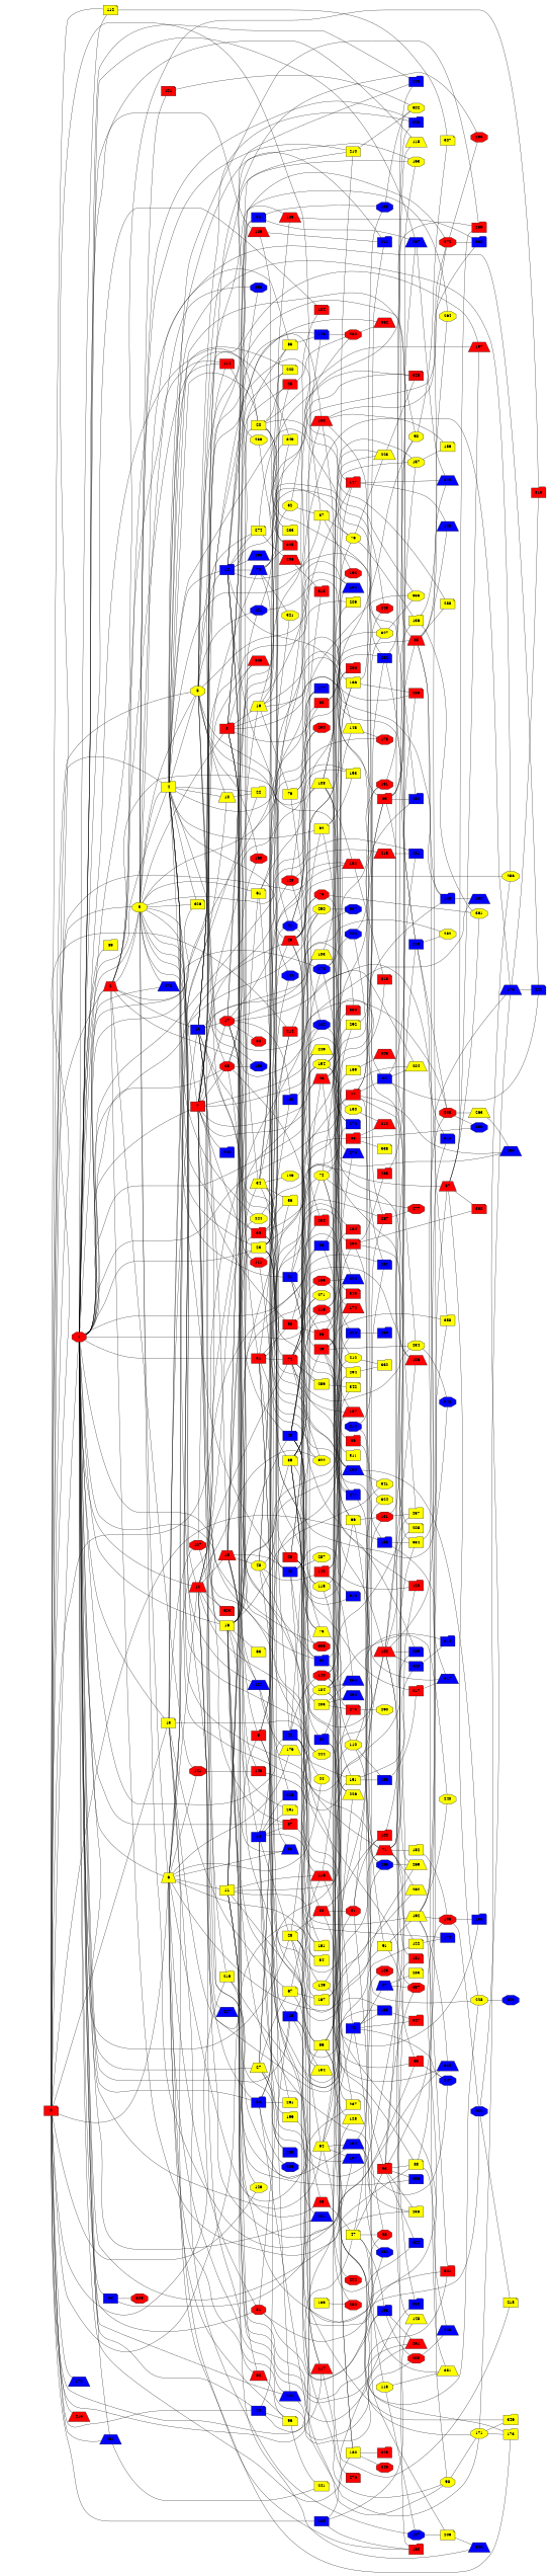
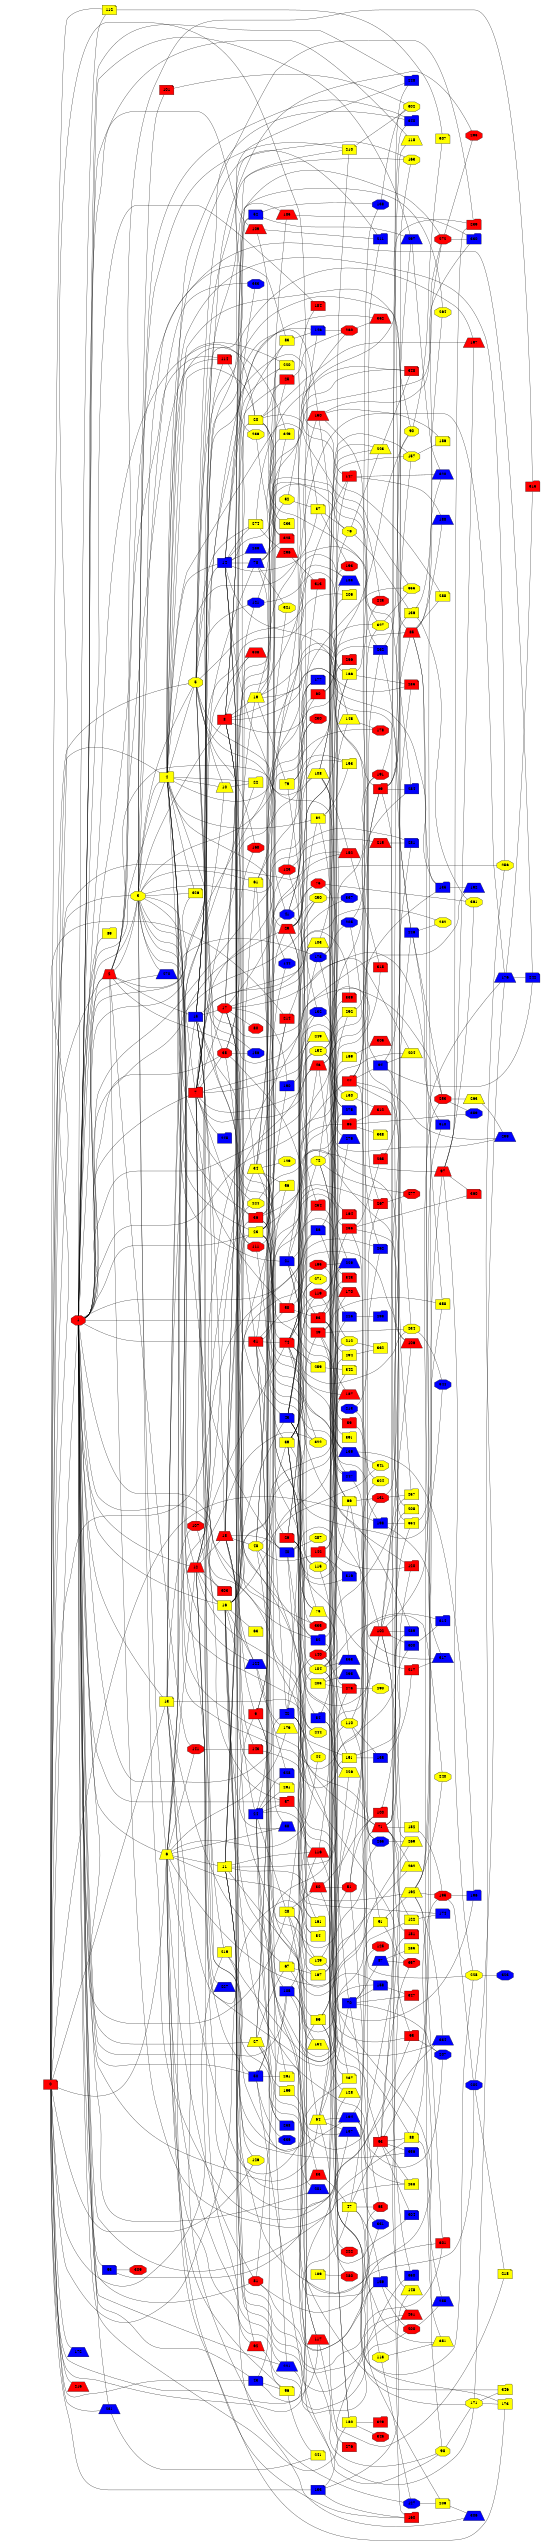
  graph {
    rankdir=LR
    node [fillcolor=yellow shape=octagon style=filled]
    0 [fillcolor=red shape=note]
    1 [fillcolor=red]
    2 [fillcolor=red shape=trapezium]
    3
    4 [shape=folder]
    5
    6 [shape=trapezium]
    9 [fillcolor=red shape=folder]
    13 [shape=note]
    37 [shape=note]
    43 [fillcolor=blue shape=note]
    47 [shape=note]
    112 [shape=note]
    126
    133 [fillcolor=blue shape=note]
    137 [fillcolor=blue shape=trapezium]
    152 [fillcolor=red shape=trapezium]
    172 [fillcolor=blue shape=trapezium]
    198 [fillcolor=blue shape=folder]
    214 [fillcolor=red shape=note]
    216 [fillcolor=red shape=trapezium]
    219 [shape=folder]
    231 [fillcolor=blue shape=trapezium]
    254 [fillcolor=red shape=folder]
    7 [fillcolor=red shape=folder]
    12 [fillcolor=red shape=trapezium]
    16 [shape=note]
    20 [shape=note]
    23 [shape=folder]
    27 [shape=trapezium]
    28 [shape=note]
    31 [fillcolor=red shape=note]
    35 [fillcolor=red]
    42 [fillcolor=blue shape=folder]
    46 [fillcolor=red shape=trapezium]
    50 [fillcolor=blue shape=folder]
    55 [fillcolor=blue shape=note]
    57 [fillcolor=red shape=folder]
    64 [shape=trapezium]
    77 [fillcolor=red shape=folder]
    81 [fillcolor=red]
    82 [fillcolor=blue shape=folder]
    88 [shape=note]
    89 [shape=folder]
    105 [fillcolor=blue shape=note]
    109 [fillcolor=red shape=trapezium]
    114 [fillcolor=red shape=note]
    118 [shape=trapezium]
    184 [fillcolor=red shape=note]
    201 [fillcolor=blue shape=trapezium]
    221 [fillcolor=blue shape=trapezium]
    225 [fillcolor=blue shape=note]
    248 [fillcolor=blue shape=folder]
    250
    270 [fillcolor=blue shape=trapezium]
    271
    281 [fillcolor=blue shape=note]
    297 [fillcolor=blue shape=trapezium]
    303 [fillcolor=red shape=note]
    321
    326 [shape=note]
    350 [fillcolor=blue shape=folder]
    15 [fillcolor=blue shape=note]
    41 [fillcolor=blue]
    83 [shape=note]
    94 [fillcolor=blue shape=note]
    141 [fillcolor=red]
    175 [fillcolor=blue]
    238 [shape=folder]
    315 [fillcolor=red shape=folder]
    8 [fillcolor=red shape=folder]
    30 [fillcolor=red shape=trapezium]
    40 [fillcolor=blue shape=note]
    61 [shape=note]
    69 [fillcolor=red shape=folder]
    95 [fillcolor=red shape=folder]
    101 [fillcolor=red shape=note]
    102 [fillcolor=red shape=trapezium]
    124 [fillcolor=blue shape=trapezium]
    153 [shape=folder]
    162 [shape=trapezium]
    210 [shape=note]
    242 [fillcolor=blue shape=note]
    333 [fillcolor=blue]
    340 [fillcolor=blue shape=folder]
    10 [shape=trapezium]
    14 [fillcolor=blue shape=folder]
    21 [fillcolor=blue shape=note]
    22 [shape=folder]
    36 [fillcolor=red shape=folder]
    85 [fillcolor=red shape=trapezium]
    92 [shape=note]
    144 [fillcolor=blue]
    156 [fillcolor=blue]
    158 [fillcolor=blue shape=note]
    209 [shape=folder]
    211 [fillcolor=blue shape=folder]
    220 [shape=note]
    224
    239 [fillcolor=red shape=folder]
    256
    349 [shape=folder]
    355
    29 [fillcolor=red shape=trapezium]
    108 [shape=trapezium]
    121 [fillcolor=blue]
    163
    168 [fillcolor=red]
    183 [fillcolor=blue shape=trapezium]
    197 [fillcolor=red shape=trapezium]
    274 [shape=note]
    358 [shape=folder]
    11 [shape=folder]
    38 [fillcolor=blue shape=trapezium]
    44
    51 [fillcolor=red]
    62 [fillcolor=red shape=trapezium]
    74 [fillcolor=red shape=note]
    96 [shape=note]
    99 [shape=folder]
    160 [fillcolor=red shape=folder]
    179 [shape=trapezium]
    200 [fillcolor=red]
    273 [fillcolor=red shape=note]
    164 [fillcolor=red shape=note]
    272 [fillcolor=red]
    54 [shape=folder]
    67 [shape=note]
    107 [fillcolor=red]
    110
    127 [fillcolor=blue]
    166 [shape=folder]
    173 [shape=folder]
    76
    193 [fillcolor=red]
    117 [fillcolor=red shape=trapezium]
    212
    159 [fillcolor=blue shape=folder]
    68 [fillcolor=red]
    53 [fillcolor=red shape=folder]
    307 [shape=note]
    148 [shape=trapezium]
    180 [shape=folder]
    318 [fillcolor=red shape=note]
    354 [shape=folder]
    317 [fillcolor=blue shape=trapezium]
    282
    237 [shape=note]
    269 [shape=trapezium]
    241 [shape=note]
    343 [fillcolor=red shape=note]
    17 [fillcolor=red]
    58 [fillcolor=red shape=note]
    78 [fillcolor=blue shape=trapezium]
    111 [fillcolor=red]
    123 [fillcolor=red]
    132 [fillcolor=blue]
    154
    185 [fillcolor=red shape=trapezium]
    245 [fillcolor=blue shape=folder]
    258 [fillcolor=blue shape=note]
    299 [fillcolor=blue shape=trapezium]
    308 [fillcolor=red shape=trapezium]
    335 [fillcolor=red]
    18 [fillcolor=red shape=trapezium]
    34 [shape=trapezium]
    192 [fillcolor=blue shape=trapezium]
    244
    249 [shape=trapezium]
    322
    334 [fillcolor=blue shape=trapezium]
    45 [fillcolor=blue shape=note]
    63 [shape=note]
    86 [fillcolor=blue shape=note]
    207 [fillcolor=blue]
    279 [fillcolor=blue shape=trapezium]
    291 [shape=note]
    341
    25 [fillcolor=red shape=note]
    187 [fillcolor=red shape=trapezium]
    233 [shape=folder]
    288 [shape=note]
    327
    177 [fillcolor=blue shape=note]
    26 [fillcolor=red shape=note]
    60 [fillcolor=red shape=note]
    65 [fillcolor=red shape=folder]
    73 [shape=trapezium]
    316 [fillcolor=blue shape=note]
    56 [shape=folder]
    171
    199 [shape=folder]
    33 [fillcolor=red shape=trapezium]
    71 [fillcolor=red shape=trapezium]
    91 [shape=note]
    104
    149
    98
    267 [fillcolor=red shape=folder]
    344 [fillcolor=blue]
    49 [fillcolor=red shape=note]
    134 [shape=trapezium]
    232 [fillcolor=blue shape=note]
    116 [fillcolor=red shape=trapezium]
    106 [fillcolor=red shape=trapezium]
    140 [fillcolor=red]
    284 [fillcolor=blue shape=folder]
    59 [fillcolor=red shape=folder]
    97 [fillcolor=red shape=trapezium]
    261 [shape=note]
    324
    336 [fillcolor=blue]
    128 [shape=trapezium]
    309 [fillcolor=red]
    161 [shape=folder]
    194 [fillcolor=blue shape=trapezium]
    70 [fillcolor=blue shape=folder]
    122 [shape=note]
    218 [shape=note]
    228
    191 [fillcolor=red]
    208 [shape=note]
    331 [fillcolor=blue]
    195 [fillcolor=red]
    204 [shape=trapezium]
    196 [fillcolor=blue shape=folder]
    135 [fillcolor=blue shape=folder]
    226 [shape=trapezium]
    181 [fillcolor=red shape=note]
    325 [fillcolor=red shape=note]
    236
    251 [fillcolor=red shape=trapezium]
    298 [fillcolor=blue shape=folder]
    337 [fillcolor=blue]
    320 [fillcolor=blue shape=trapezium]
    90
    120 [fillcolor=red shape=folder]
    147 [fillcolor=red shape=folder]
    150 [fillcolor=red shape=trapezium]
    293 [fillcolor=red]
    339 [fillcolor=red shape=note]
    75 [fillcolor=red]
    146 [fillcolor=blue shape=note]
    285 [fillcolor=red shape=note]
    234
    143 [fillcolor=red shape=note]
    266 [fillcolor=red shape=folder]
    205 [fillcolor=blue]
    19 [shape=trapezium]
    52 [fillcolor=blue shape=note]
    151 [shape=note]
    246 [fillcolor=blue shape=note]
    264
    357 [fillcolor=red]
    100 [fillcolor=red shape=folder]
    287
    314 [fillcolor=blue shape=folder]
    178 [fillcolor=red]
    230 [fillcolor=red]
    136 [shape=folder]
    302
    289 [fillcolor=blue shape=note]
    176 [fillcolor=blue shape=trapezium]
    300 [fillcolor=blue shape=note]
    328 [fillcolor=blue shape=note]
    301 [fillcolor=red shape=folder]
    253 [fillcolor=red]
    240
    145 [shape=trapezium]
    235 [fillcolor=red shape=note]
    286 [fillcolor=blue shape=trapezium]
    352 [fillcolor=red shape=trapezium]
    66 [shape=note]
    93 [fillcolor=red shape=folder]
    229 [fillcolor=blue shape=trapezium]
    247 [fillcolor=blue shape=folder]
    39 [shape=note]
    190 [fillcolor=blue shape=folder]
    72
    217 [fillcolor=red shape=folder]
    188 [fillcolor=blue shape=trapezium]
    351 [shape=trapezium]
    347 [fillcolor=red shape=folder]
    115
    313 [fillcolor=red shape=folder]
    157
    223 [shape=trapezium]
    130
    275 [fillcolor=blue shape=note]
    260 [fillcolor=red]
    348 [fillcolor=red shape=note]
    296 [fillcolor=red shape=trapezium]
    265 [fillcolor=blue]
    306 [fillcolor=blue shape=trapezium]
    119 [fillcolor=red]
    259 [shape=folder]
    304 [fillcolor=blue shape=note]
    131 [fillcolor=red]
    222 [fillcolor=red]
    255 [fillcolor=blue shape=trapezium]
    290
    80 [fillcolor=red]
    243 [fillcolor=red]
    103 [shape=trapezium]
    165 [fillcolor=red]
    215 [fillcolor=red shape=trapezium]
    257 [shape=folder]
    330 [fillcolor=blue shape=folder]
    32
    79 [shape=folder]
    138 [fillcolor=blue]
    155 [fillcolor=blue shape=note]
    310 [fillcolor=blue shape=note]
    84 [fillcolor=blue shape=folder]
    346 [shape=folder]
    24 [fillcolor=blue shape=folder]
    48
    356 [fillcolor=blue shape=note]
    129
    139 [fillcolor=blue shape=trapezium]
    167 [shape=folder]
    227 [fillcolor=blue shape=trapezium]
    113
    206 [shape=note]
    360 [fillcolor=red shape=note]
    268 [fillcolor=red shape=folder]
    252 [fillcolor=blue shape=note]
    292 [shape=note]
    182 [shape=folder]
    262 [shape=trapezium]
    186 [shape=note]
-   311 [shape=folder]
+   311 [shape=folder label=391]
    174 [fillcolor=blue shape=note]
    202 [fillcolor=blue]
    142 [fillcolor=red shape=folder]
    170 [fillcolor=red shape=trapezium]
    294 [shape=folder]
    359 [fillcolor=blue]
    263 [shape=trapezium]
    203 [shape=note]
    312 [fillcolor=red shape=trapezium]
    338 [shape=note]
    169 [shape=note]
    277 [fillcolor=red]
    353 [fillcolor=blue shape=trapezium]
    295 [fillcolor=blue shape=trapezium]
    342 [shape=note]
    361
    276 [fillcolor=red shape=note]
    280 [fillcolor=red]
    332 [shape=folder]
    87 [fillcolor=blue shape=trapezium]
    125 [fillcolor=red]
    283 [shape=note]
    305 [fillcolor=red shape=trapezium]
    323 [fillcolor=blue]
    329 [fillcolor=red shape=folder]
    345 [fillcolor=red]
    189 [shape=note]
    213 [fillcolor=blue]
    0 -- 1
    0 -- 2
    0 -- 3
    0 -- 4
    0 -- 5
    0 -- 6
    0 -- 9
    0 -- 13
    0 -- 37
    0 -- 43
    0 -- 47
    0 -- 112
    0 -- 126
    0 -- 133
    0 -- 137
    0 -- 152
    0 -- 172
    0 -- 198
    0 -- 214
    0 -- 216
    0 -- 219
    0 -- 231
    0 -- 254
    1 -- 2
    1 -- 3
    1 -- 4
    1 -- 6
    1 -- 13
    1 -- 43
    1 -- 112
    1 -- 231
    1 -- 7
    1 -- 12
    1 -- 16
    1 -- 20
    1 -- 23
    1 -- 27
    1 -- 28
    1 -- 31
    1 -- 35
    1 -- 42
    1 -- 46
    1 -- 50
    1 -- 55
    1 -- 57
    1 -- 64
    1 -- 77
    1 -- 81
    1 -- 82
    1 -- 88
    1 -- 89
    1 -- 105
    1 -- 109
    1 -- 114
    1 -- 118
    1 -- 184
    1 -- 201
    1 -- 221
    1 -- 225
    1 -- 248
    1 -- 250
    1 -- 270
    1 -- 271
    1 -- 281
    1 -- 297
    1 -- 303
    1 -- 321
    1 -- 326
    1 -- 350
    2 -- 3
    2 -- 114
    2 -- 15
    2 -- 41
    2 -- 83
    2 -- 94
    2 -- 141
    2 -- 175
    2 -- 238
    2 -- 315
    3 -- 4
    3 -- 5
    3 -- 6
    3 -- 12
    3 -- 270
    3 -- 326
    3 -- 8
    3 -- 30
    3 -- 40
    3 -- 61
    3 -- 69
    3 -- 95
    3 -- 101
    3 -- 102
    3 -- 124
    3 -- 153
    3 -- 162
    3 -- 210
    3 -- 242
    3 -- 333
    3 -- 340
    4 -- 5
    4 -- 37
    4 -- 7
    4 -- 20
    4 -- 23
    4 -- 326
    4 -- 10
    4 -- 14
    4 -- 21
    4 -- 22
    4 -- 36
    4 -- 85
    4 -- 92
    4 -- 144
    4 -- 156
    4 -- 158
    4 -- 209
    4 -- 211
    4 -- 220
    4 -- 224
    4 -- 239
    4 -- 256
    4 -- 349
    4 -- 355
    5 -- 35
    5 -- 82
    5 -- 248
    5 -- 340
    5 -- 10
    5 -- 14
    5 -- 29
    5 -- 108
    5 -- 121
    5 -- 163
    5 -- 168
    5 -- 183
    5 -- 197
    5 -- 274
    5 -- 358
    6 -- 12
    6 -- 81
    6 -- 141
    6 -- 10
    6 -- 29
    6 -- 11
    6 -- 38
    6 -- 44
    6 -- 51
    6 -- 62
    6 -- 74
    6 -- 96
    6 -- 99
    6 -- 160
    6 -- 179
    6 -- 200
    6 -- 273
    9 -- 221
    9 -- 99
    9 -- 164
    9 -- 272
    13 -- 15
    13 -- 22
    13 -- 54
    13 -- 67
    13 -- 107
    13 -- 110
    13 -- 127
    13 -- 166
    13 -- 173
    37 -- 76
    37 -- 193
    43 -- 96
    43 -- 117
    43 -- 212
    47 -- 69
    47 -- 173
    47 -- 159
    47 -- 68
    47 -- 53
    112 -- 307
    133 -- 160
    133 -- 148
    133 -- 180
    152 -- 318
    198 -- 354
    198 -- 317
    214 -- 282
    219 -- 237
    219 -- 269
    231 -- 241
    254 -- 343
    7 -- 16
    7 -- 35
    7 -- 46
    7 -- 57
    7 -- 114
    7 -- 250
    7 -- 355
    7 -- 17
    7 -- 58
    7 -- 78
    7 -- 111
    7 -- 123
    7 -- 132
    7 -- 154
    7 -- 185
    7 -- 245
    7 -- 258
    7 -- 299
    7 -- 308
    7 -- 335
    12 -- 16
    12 -- 50
    12 -- 221
    12 -- 303
    12 -- 18
    12 -- 34
    12 -- 192
    12 -- 244
    12 -- 249
    12 -- 322
    12 -- 334
    16 -- 126
    16 -- 83
    16 -- 124
    16 -- 158
    16 -- 224
    16 -- 121
    16 -- 38
    16 -- 62
    16 -- 76
    16 -- 45
    16 -- 63
    16 -- 86
    16 -- 207
    16 -- 279
    16 -- 291
    16 -- 341
    20 -- 197
    20 -- 25
    20 -- 187
    20 -- 233
    20 -- 288
    20 -- 327
    23 -- 83
    23 -- 38
    23 -- 25
    23 -- 177
    23 -- 26
    23 -- 60
    23 -- 65
    23 -- 73
    23 -- 316
    27 -- 41
    27 -- 67
    27 -- 258
    27 -- 56
    27 -- 171
    27 -- 199
    28 -- 64
    28 -- 30
    28 -- 33
    28 -- 71
    28 -- 91
    28 -- 104
-   28 -- 99
+   28 -- 149
    31 -- 105
    31 -- 40
    31 -- 144
    31 -- 74
    31 -- 58
    31 -- 98
    31 -- 267
    31 -- 344
    35 -- 156
    35 -- 168
    35 -- 49
    35 -- 134
    35 -- 232
    42 -- 117
    42 -- 53
    42 -- 237
    42 -- 116
    42 -- 106
    42 -- 140
    46 -- 166
    46 -- 284
    46 -- 59
    50 -- 98
    50 -- 97
    50 -- 261
    50 -- 324
    50 -- 336
    55 -- 128
    55 -- 309
    57 -- 161
    64 -- 137
    64 -- 77
    64 -- 194
    64 -- 70
    64 -- 122
    64 -- 218
    77 -- 94
    77 -- 299
    77 -- 232
    77 -- 228
    77 -- 191
    77 -- 208
    81 -- 105
    81 -- 331
    81 -- 195
    82 -- 204
    82 -- 196
    88 -- 98
    88 -- 97
    105 -- 134
    105 -- 135
    105 -- 226
    105 -- 181
    109 -- 211
    109 -- 325
    114 -- 236
    221 -- 251
    225 -- 298
    250 -- 337
    297 -- 320
    15 -- 219
    15 -- 163
    15 -- 17
    15 -- 18
    15 -- 45
    15 -- 33
    15 -- 71
    15 -- 90
    15 -- 120
    15 -- 147
    15 -- 150
    15 -- 293
    15 -- 339
    41 -- 327
    41 -- 60
    41 -- 73
    41 -- 75
    83 -- 146
    94 -- 242
    94 -- 204
    94 -- 285
    94 -- 234
    141 -- 143
    175 -- 237
    175 -- 266
    175 -- 205
    8 -- 9
    8 -- 210
    8 -- 159
    8 -- 308
    8 -- 177
    8 -- 135
    8 -- 19
    8 -- 52
    8 -- 151
    8 -- 246
    8 -- 264
    8 -- 357
    30 -- 51
    30 -- 128
    30 -- 100
    40 -- 46
    40 -- 149
    40 -- 120
    40 -- 287
    40 -- 314
    61 -- 74
    61 -- 178
    61 -- 230
    69 -- 85
    69 -- 160
    69 -- 284
    69 -- 90
    69 -- 136
    95 -- 207
    101 -- 302
    102 -- 118
    102 -- 350
    102 -- 106
    102 -- 208
    102 -- 181
    102 -- 289
    102 -- 176
    102 -- 300
    124 -- 179
    124 -- 328
    162 -- 334
    162 -- 195
    162 -- 320
    162 -- 301
    162 -- 253
    162 -- 240
    210 -- 302
    10 -- 22
    14 -- 333
    14 -- 36
    14 -- 220
    14 -- 349
    14 -- 274
    14 -- 78
    14 -- 111
    14 -- 34
    14 -- 25
    14 -- 284
    14 -- 145
    14 -- 235
    14 -- 286
    14 -- 352
    21 -- 177
    21 -- 253
    21 -- 66
    21 -- 93
    21 -- 229
    21 -- 247
    36 -- 56
    36 -- 39
    36 -- 190
    36 -- 72
    36 -- 217
    85 -- 288
    85 -- 135
    85 -- 264
    85 -- 188
    85 -- 351
    92 -- 153
    92 -- 171
    92 -- 232
    158 -- 347
    224 -- 354
    29 -- 250
    29 -- 256
    29 -- 108
    29 -- 335
    29 -- 75
    29 -- 115
    29 -- 313
    108 -- 152
    108 -- 157
    108 -- 223
    108 -- 130
    108 -- 275
    121 -- 183
    121 -- 260
    274 -- 348
    274 -- 296
    11 -- 61
    11 -- 68
    11 -- 132
    11 -- 116
    11 -- 161
    11 -- 251
    11 -- 19
    11 -- 289
    11 -- 301
    11 -- 39
    11 -- 265
    11 -- 306
    51 -- 102
    51 -- 68
    51 -- 100
    62 -- 96
    74 -- 271
    74 -- 92
    74 -- 154
    74 -- 322
    74 -- 146
    74 -- 234
    74 -- 289
    74 -- 247
    74 -- 119
    74 -- 259
    96 -- 241
    99 -- 151
    99 -- 304
    99 -- 131
    99 -- 222
    200 -- 255
    273 -- 290
    272 -- 293
    272 -- 330
    67 -- 117
    67 -- 116
    67 -- 167
    107 -- 146
    107 -- 227
    110 -- 138
    110 -- 155
    110 -- 113
    127 -- 206
    166 -- 211
    166 -- 285
    76 -- 136
    76 -- 223
    117 -- 276
    212 -- 332
    159 -- 200
    159 -- 251
    53 -- 88
    53 -- 238
    53 -- 357
    53 -- 157
    53 -- 304
    53 -- 310
    53 -- 356
    180 -- 329
    180 -- 345
    354 -- 358
    17 -- 152
    17 -- 20
    17 -- 31
    17 -- 322
    17 -- 204
    17 -- 337
    17 -- 143
    17 -- 190
    17 -- 80
    17 -- 243
    58 -- 93
    58 -- 103
    58 -- 165
    78 -- 321
    78 -- 239
    78 -- 185
    78 -- 325
    78 -- 259
    111 -- 137
    111 -- 214
    123 -- 254
    123 -- 176
    123 -- 215
    132 -- 275
    154 -- 166
    154 -- 247
    154 -- 223
    154 -- 257
    185 -- 330
    18 -- 23
    18 -- 40
    18 -- 124
    18 -- 36
    18 -- 272
    18 -- 194
    18 -- 52
    18 -- 24
    18 -- 48
    18 -- 356
    34 -- 214
    34 -- 42
    34 -- 102
    34 -- 153
    34 -- 56
    34 -- 147
    34 -- 129
    34 -- 139
    45 -- 85
    45 -- 54
    45 -- 86
    45 -- 104
    45 -- 161
    45 -- 226
    45 -- 229
    45 -- 115
    45 -- 252
    45 -- 292
    86 -- 145
    86 -- 311
    25 -- 260
    327 -- 355
    26 -- 82
    26 -- 334
    26 -- 73
    26 -- 90
    26 -- 72
    26 -- 203
    60 -- 209
    60 -- 76
    65 -- 359
    65 -- 312
    65 -- 338
    73 -- 110
    171 -- 173
    171 -- 176
    171 -- 346
    199 -- 201
    33 -- 47
    71 -- 297
    71 -- 163
    71 -- 148
    71 -- 122
    71 -- 120
    71 -- 182
    71 -- 262
    91 -- 95
    91 -- 162
    104 -- 226
    104 -- 240
    104 -- 351
    104 -- 257
    104 -- 353
    104 -- 342
    149 -- 180
    149 -- 294
    98 -- 171
    267 -- 277
    49 -- 358
    49 -- 70
    49 -- 339
    49 -- 234
    49 -- 66
    232 -- 248
    232 -- 246
    116 -- 183
    116 -- 180
    140 -- 225
    140 -- 151
    140 -- 292
    140 -- 280
    59 -- 71
    97 -- 239
    97 -- 197
    97 -- 228
    97 -- 360
    97 -- 361
    194 -- 238
    194 -- 267
    194 -- 206
    70 -- 158
    70 -- 207
    70 -- 331
    70 -- 347
    70 -- 87
    70 -- 125
    122 -- 174
    228 -- 323
    191 -- 340
    195 -- 196
    195 -- 202
    135 -- 192
    236 -- 325
    90 -- 307
    147 -- 320
    147 -- 188
    150 -- 212
    150 -- 267
    150 -- 330
    150 -- 186
    75 -- 279
    75 -- 361
    146 -- 260
    234 -- 344
    143 -- 174
    205 -- 243
    205 -- 252
    19 -- 106
    19 -- 150
    19 -- 285
    19 -- 348
    19 -- 32
    19 -- 79
    52 -- 297
    52 -- 138
    151 -- 300
    151 -- 155
    246 -- 282
    246 -- 253
    246 -- 310
    100 -- 354
    136 -- 272
    136 -- 361
    176 -- 315
    176 -- 242
    300 -- 314
    253 -- 359
    253 -- 263
    145 -- 178
    235 -- 269
    235 -- 324
    235 -- 360
    235 -- 268
    66 -- 91
    66 -- 131
    93 -- 198
    93 -- 343
    93 -- 147
    93 -- 139
    93 -- 294
    247 -- 265
    39 -- 175
    39 -- 69
    39 -- 44
    39 -- 244
    39 -- 49
    39 -- 66
    39 -- 119
    39 -- 103
    39 -- 84
    39 -- 346
    190 -- 249
    72 -- 273
    72 -- 228
    72 -- 157
    72 -- 169
    72 -- 277
    217 -- 317
    115 -- 318
    115 -- 255
    157 -- 186
    223 -- 348
    130 -- 312
    260 -- 352
    296 -- 313
    265 -- 269
    119 -- 164
    119 -- 275
    119 -- 139
    259 -- 342
    131 -- 246
    131 -- 257
    103 -- 210
    103 -- 170
    165 -- 187
    165 -- 229
    215 -- 281
    32 -- 37
    32 -- 184
    79 -- 132
    79 -- 266
    79 -- 230
    138 -- 302
    155 -- 217
    84 -- 88
    84 -- 95
    84 -- 235
    24 -- 28
    24 -- 57
    24 -- 29
    24 -- 159
    24 -- 291
    24 -- 328
    24 -- 301
    24 -- 167
    24 -- 202
    48 -- 220
    48 -- 349
    48 -- 261
    48 -- 265
    48 -- 142
    48 -- 170
    139 -- 341
    139 -- 196
    167 -- 187
    167 -- 262
    113 -- 127
    113 -- 351
    206 -- 306
    268 -- 281
    292 -- 327
    182 -- 195
    202 -- 256
    202 -- 218
    142 -- 193
    142 -- 316
    142 -- 191
    142 -- 353
    294 -- 332
    263 -- 299
    203 -- 273
    203 -- 353
    203 -- 295
    169 -- 305
    87 -- 357
    87 -- 283
    189 -- 280
    213 -- 317
    213 -- 252
  }
